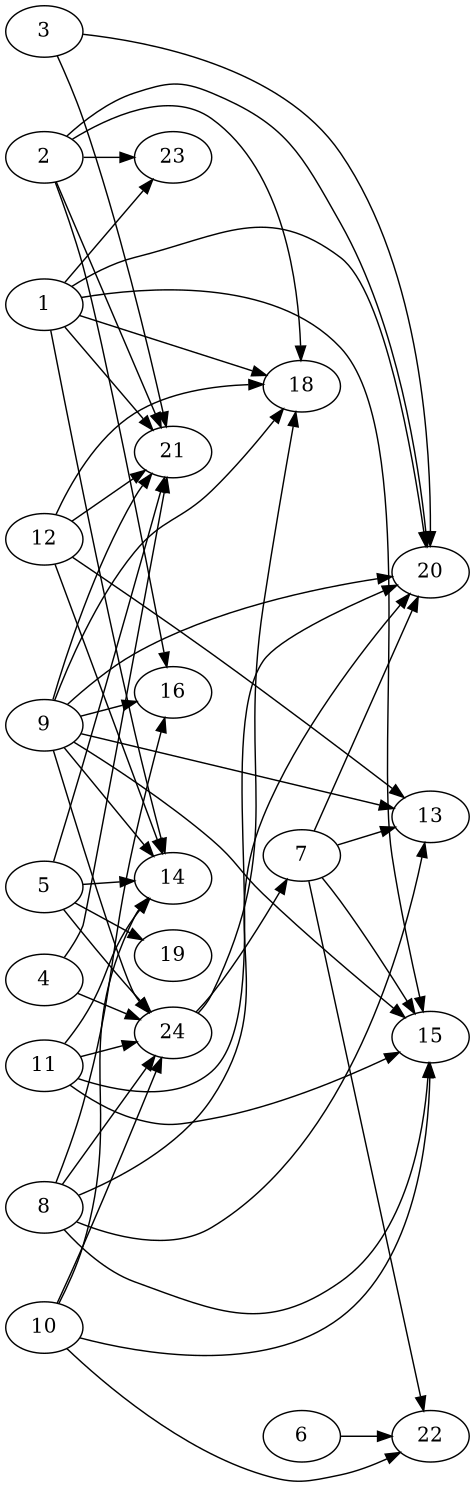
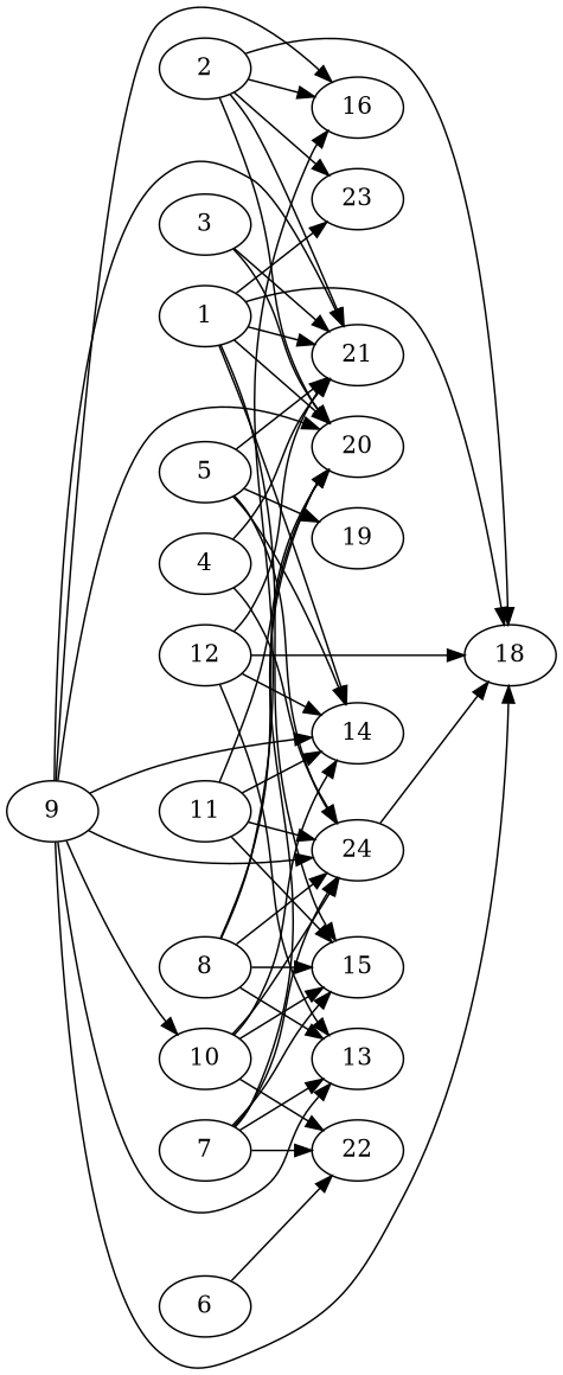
  digraph {
    rankdir=LR
    node [alpha=0.03]
    1 [expect_size=45394944]
    14 [alpha=0.16 expect_size=42695680]
    15 [alpha=0.20 expect_size=32020480]
    18 [alpha=0.17 expect_size=41476096]
    20 [expect_size=36619264]
    21 [expect_size=37726208]
    23 [alpha=0.15 expect_size=33958912]
    2 [alpha=0.19 expect_size=24202240]
    16 [alpha=0.13 expect_size=39088128]
    3 [alpha=0.18 expect_size=42656768]
    4 [alpha=0.15 expect_size=28002304]
    24 [alpha=0.08 expect_size=15420416]
    5 [expect_size=40171520]
    19 [alpha=0.20 expect_size=36103168]
    6 [alpha=0.13 expect_size=12155904]
    22 [alpha=0.11 expect_size=19037184]
    7 [alpha=0.08 expect_size=5462016]
    13 [alpha=0.12 expect_size=47442944]
    8 [alpha=0.18 expect_size=11296768]
    9 [alpha=0.00 expect_size=24796160]
    10 [alpha=0.00 expect_size=32641024]
    11 [alpha=0.12 expect_size=43358208]
    12 [alpha=0.06 expect_size=50735104]
    1 -> 14
    1 -> 15
    1 -> 18
    1 -> 20
    1 -> 21
    1 -> 23
    2 -> 18
    2 -> 20
    2 -> 21
    2 -> 23
    2 -> 16
    3 -> 20
    3 -> 21
    4 -> 21
    4 -> 24
    24 -> 18
    5 -> 14
    5 -> 21
    5 -> 24
    5 -> 19
    6 -> 22
    7 -> 15
    7 -> 20
-   24 -> 7
+   7 -> 24
    7 -> 22
    7 -> 13
    8 -> 15
    8 -> 20
    8 -> 16
    8 -> 24
    8 -> 13
    9 -> 14
-   9 -> 15
+   9 -> 10
    9 -> 18
    9 -> 20
    9 -> 21
    9 -> 16
    9 -> 24
    9 -> 13
    10 -> 14
    10 -> 15
    10 -> 24
    10 -> 22
    11 -> 14
    11 -> 15
    11 -> 20
    11 -> 24
    12 -> 14
    12 -> 18
    12 -> 21
    12 -> 13
  }
